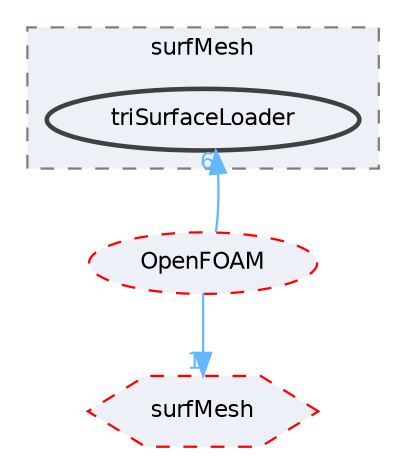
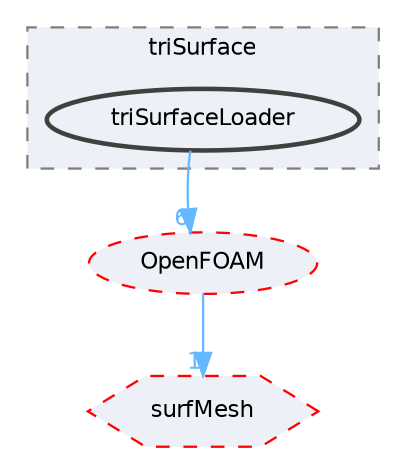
  digraph {
    compound=true
    node [color=red fillcolor="#edf0f7" fontname=Helvetica fontsize=10 shape=ellipse style="filled,dashed"]
    edge [color=steelblue1 fontcolor=steelblue1 fontname=Helvetica fontsize=10 labeldistance=1.5 labelfontname=Helvetica labelfontsize=10]
    n1 [color=grey25 height=0.2 label=triSurfaceLoader style="filled,bold" width=0.4]
    n2 [height=0.2 label=OpenFOAM width=0.4]
    n3 [height=0.2 label=surfMesh shape=hexagon width=0.4]
    subgraph cluster_1 {
      bgcolor="#edf0f7"
      fontname=Helvetica
      fontsize=10
-     label=surfMesh
+     label=triSurface
      pencolor=grey50
      style="filled,dashed"
      n1
    }
-   n2 -> n1 [headlabel=6]
+   n1 -> n2 [headlabel=6]
    n2 -> n3 [headlabel=1]
  }
